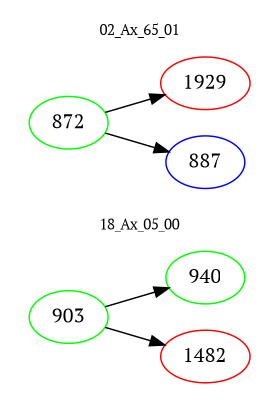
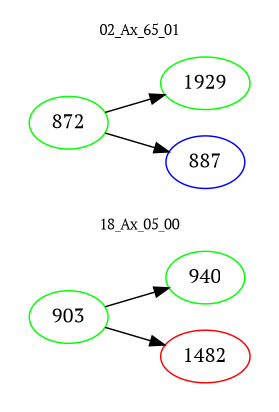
  digraph {
    fontname="PT Serif"
    rankdir=LR
    node [color=green fontname="PT Serif"]
    edge [color=black fontname="PT Serif"]
    n1 [label=903]
    n2 [color=red label=1482]
    n3 [label=940]
    n4 [label=872]
    n5 [color=blue label=887]
-   n6 [color=red label=1929]
+   n6 [label=1929]
    subgraph cluster_1 {
      color=white
      fontsize=10
      label="18_Ax_05_00"
      n1
      n2
      n3
    }
    subgraph cluster_2 {
      color=white
      fontsize=10
      label="02_Ax_65_01"
      n4
      n5
      n6
    }
    n1 -> n2
    n1 -> n3
    n4 -> n5
    n4 -> n6
  }
